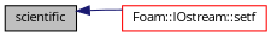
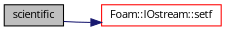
  digraph {
    rankdir=LR
    fontname="Open Sans"
    node [fontname="Open Sans" fontsize=10 shape=record]
    n1 [color=black fillcolor=grey75 fontcolor=black height=0.2 label=scientific style=filled width=0.4]
    n2 [color=red height=0.2 label="Foam::IOstream::setf" width=0.4]
-   n2 -> n1 [color=midnightblue fontname="Open Sans" fontsize=10 labelfontname=Helvetica labelfontsize=10 style=solid]
+   n1 -> n2 [color=midnightblue fontname="Open Sans" fontsize=10 labelfontname=Helvetica labelfontsize=10 style=solid]
  }
